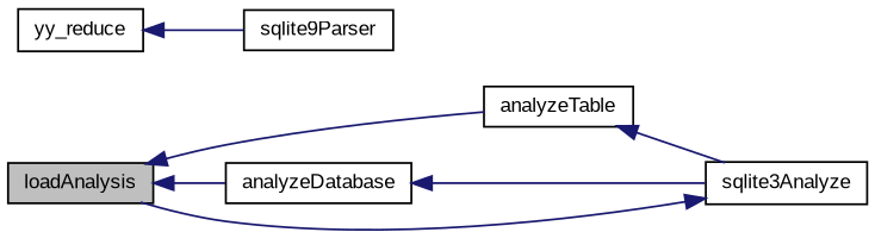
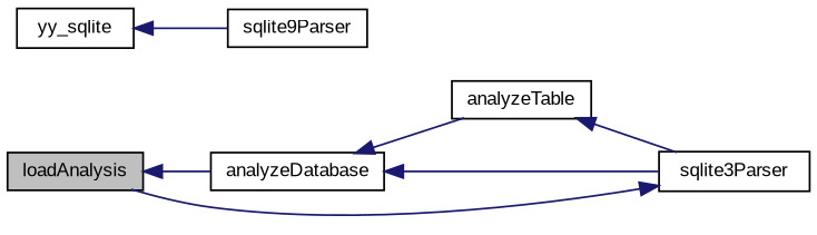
  digraph {
    fontname="Liberation Sans"
    rankdir=LR
    node [color=black fillcolor=white fontname="Liberation Sans" fontsize=10 shape=record style=filled]
    edge [color=midnightblue dir=back fontname="Liberation Sans" fontsize=10 labelfontname=FreeSans labelfontsize=10 style=solid]
    n1 [fillcolor=grey75 fontcolor=black height=0.2 label=loadAnalysis width=0.4]
    n2 [height=0.2 label=analyzeDatabase width=0.4]
    n3 [height=0.2 label=analyzeTable width=0.4]
-   n4 [height=0.2 label=sqlite3Analyze width=0.4]
-   n5 [height=0.2 label=yy_reduce width=0.4]
+   n4 [height=0.2 label=sqlite3Parser width=0.4]
+   n5 [height=0.2 label=yy_sqlite width=0.4]
    n6 [height=0.2 label=sqlite9Parser width=0.4]
    n1 -> n2
-   n1 -> n3
+   n2 -> n3
    n2 -> n4
    n3 -> n4
    n4 -> n1
    n5 -> n6
  }
